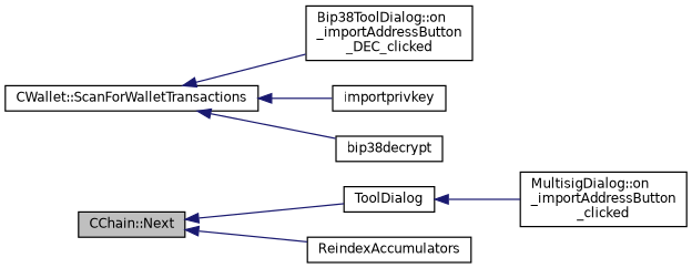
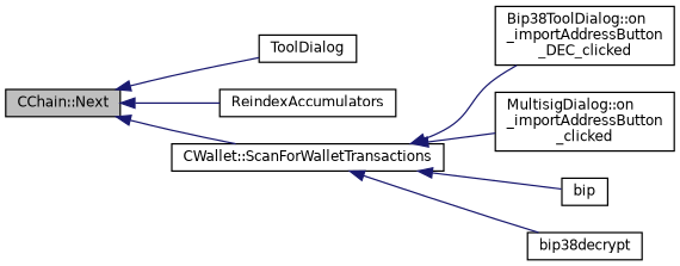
  digraph {
    rankdir=LR
    node [color=black fillcolor=white fontname=Helvetica fontsize=10 shape=record style=filled]
    edge [color=midnightblue dir=back fontname=Helvetica fontsize=10 labelfontname=Helvetica labelfontsize=10 style=solid]
    n1 [fillcolor=grey75 fontcolor=black height=0.2 label="CChain::Next" width=0.4]
    n2 [height=0.2 label=ToolDialog width=0.4]
    n3 [height=0.2 label=ReindexAccumulators width=0.4]
    n4 [height=0.2 label="CWallet::ScanForWalletTransactions" width=0.4]
    n5 [height=0.2 label="Bip38ToolDialog::on\l_importAddressButton\l_DEC_clicked" width=0.4]
    n6 [height=0.2 label="MultisigDialog::on\l_importAddressButton\l_clicked" width=0.4]
-   n7 [height=0.2 label=importprivkey width=0.4]
+   n7 [height=0.2 label=bip width=0.4]
    n8 [height=0.2 label=bip38decrypt width=0.4]
    n1 -> n2
    n1 -> n3
+   n1 -> n4
    n4 -> n5
-   n2 -> n6
+   n4 -> n6
    n4 -> n7
    n4 -> n8
  }
